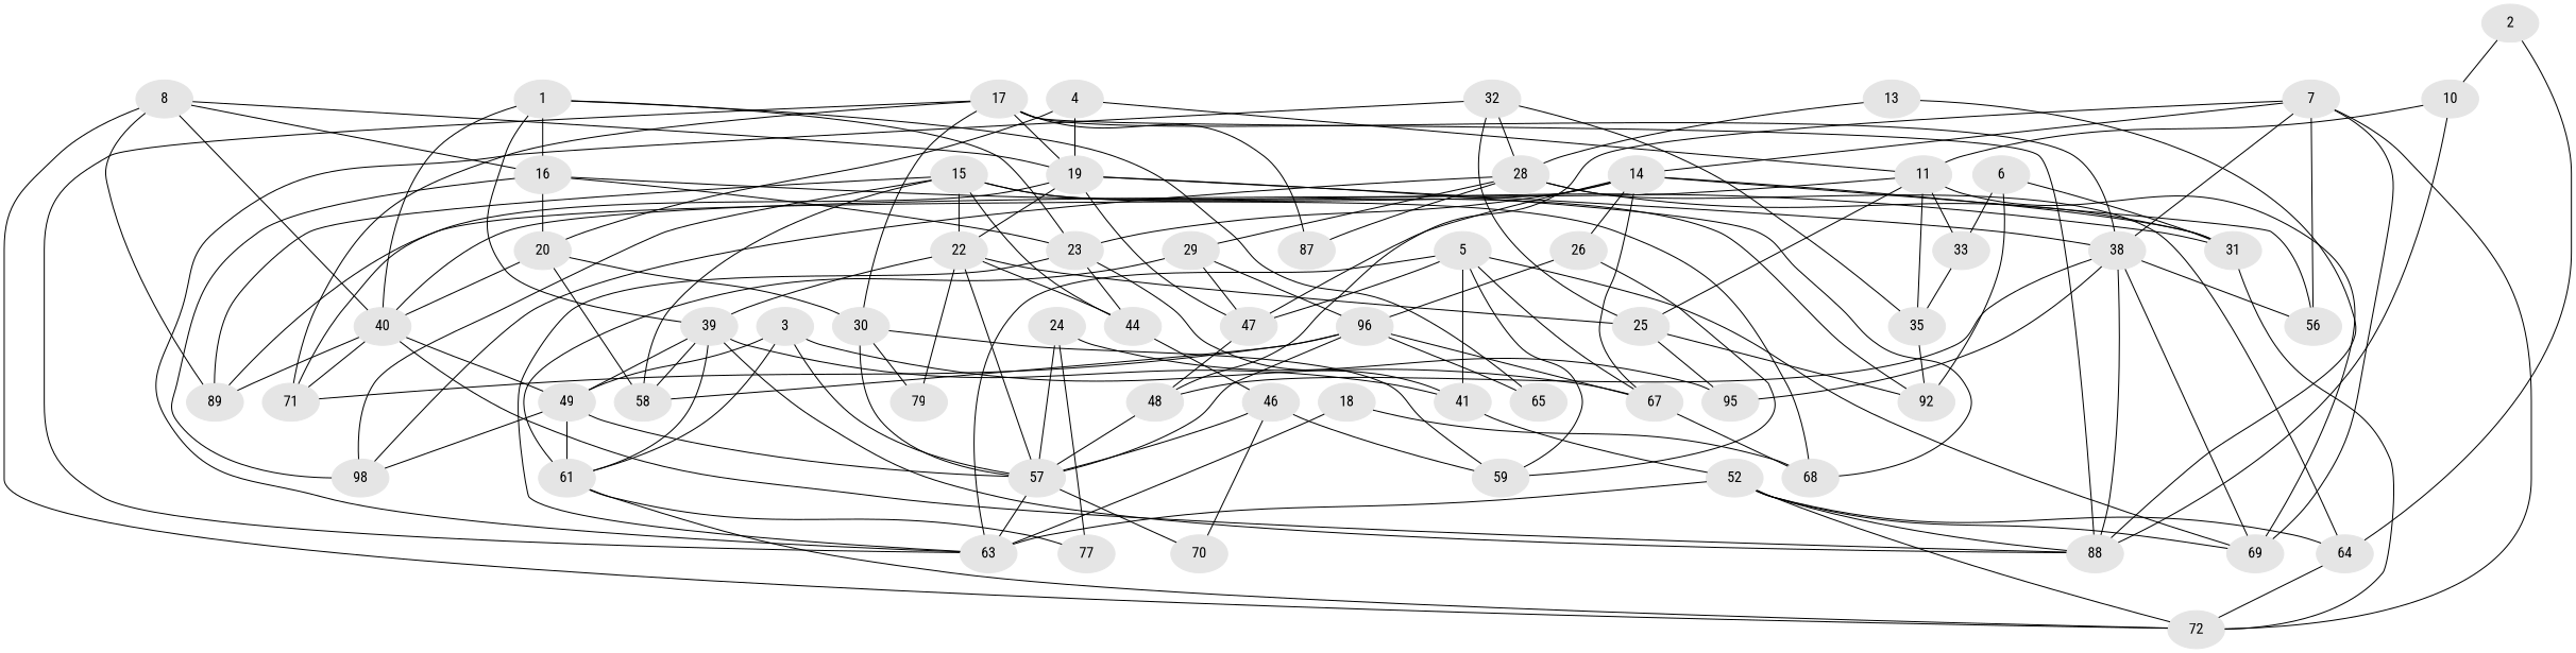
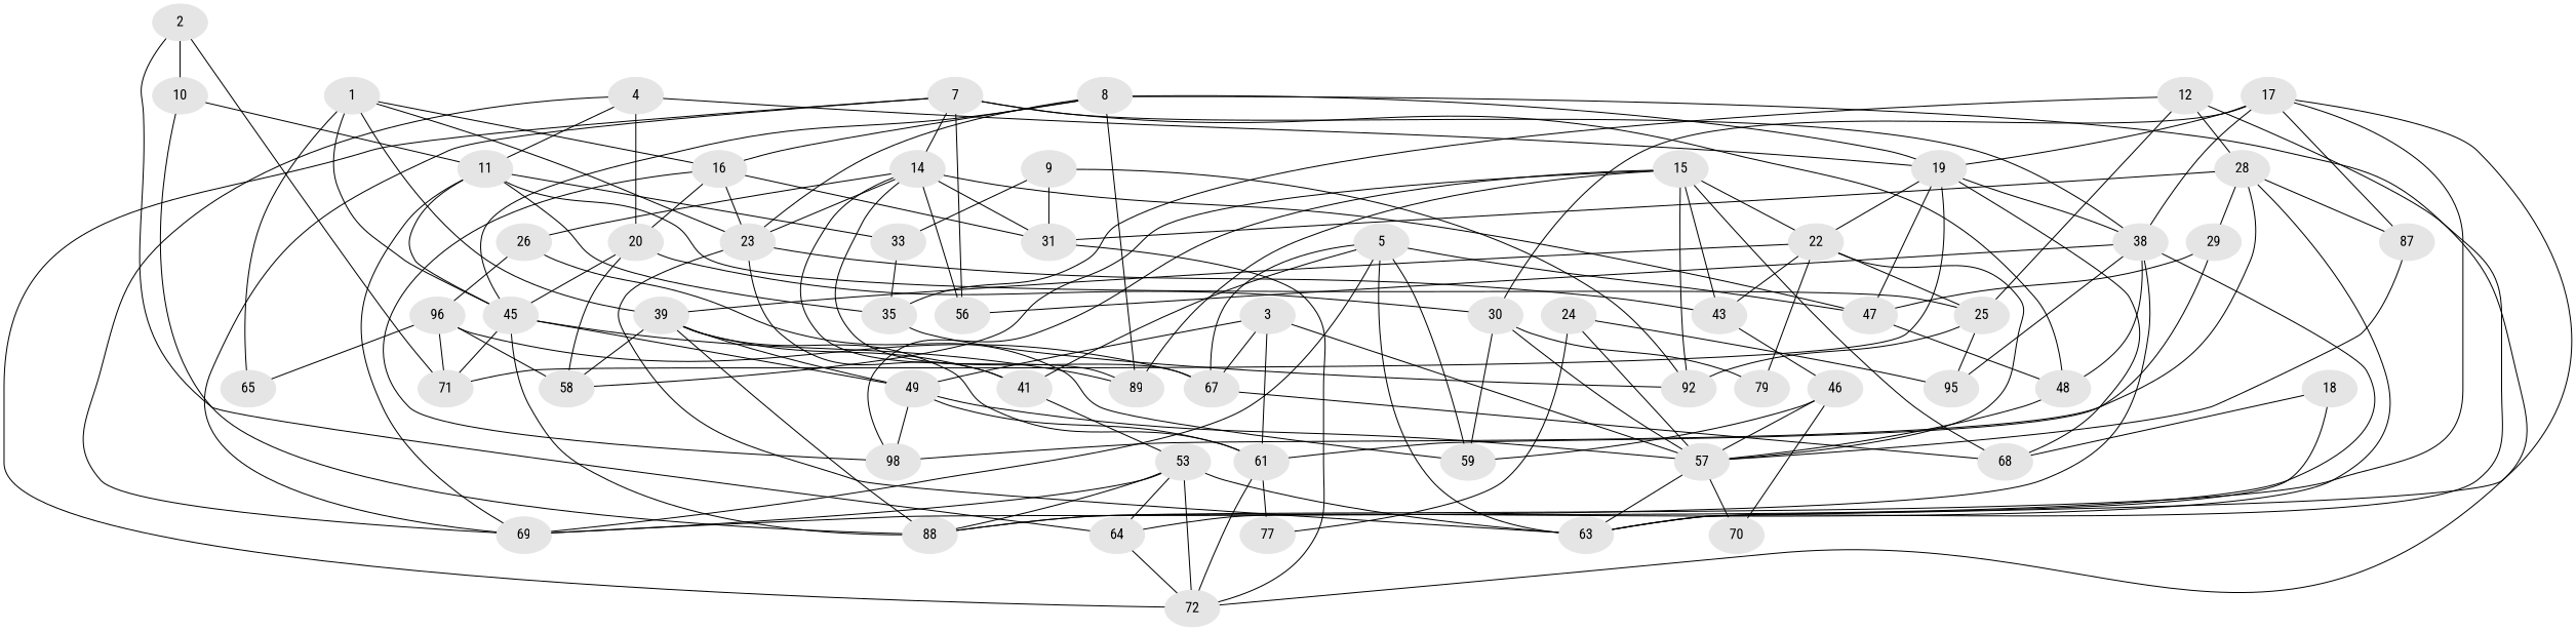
  graph {
    fontname="Roboto Condensed"
    node [color=gray90 fontname="Roboto Condensed" style=filled]
    edge [fontname="Roboto Condensed"]
    1 [super="+96"]
    16 [super="+50"]
    23 [super="+66"]
    39 [super="+75"]
-   40 [super="+80"]
+   40 [super="+80" label=45]
    65
    20 [super="+34"]
    31
    98
    41 [super="+76"]
    63 [super="+73"]
-   44
+   44 [label=43]
    49 [super="+85"]
    61 [super="+93"]
    88 [super="+90"]
    58
    71
    89
    2 [super="+6"]
    10 [super="+99"]
    64
    11 [super="+42"]
    72 [super="+94"]
    57 [super="+81"]
    3
    67
    70
    77
    68
    4 [super="+60"]
    19 [super="+86"]
    69 [super="+97"]
    33
    25 [super="+82"]
    35 [super="+74"]
    47 [super="+91"]
    38 [super="+54"]
    22 [super="+51"]
    30 [super="+45"]
    5 [super="+100"]
    59
-   53 [super="+62" label=52]
+   53 [super="+62"]
    48
    7 [super="+55"]
    14 [super="+27"]
    56
    26
    95
    8 [super="+83"]
-   9 [label=6]
+   9
    92
-   12 [label=32]
+   12
    28 [super="+37"]
    87
    29
-   13
    n57 [label=96 super="+52"]
    15 [super="+78"]
    79
    46
    17 [super="+43"]
    18
    24 [super="+32"]
    1 -- 16
    1 -- 23
    1 -- 39
    1 -- 40
    1 -- 65
    16 -- 23
    16 -- 20
    16 -- 31
    16 -- 98
    23 -- 41
    23 -- 63
    23 -- 44
    39 -- 41
    39 -- 49
    39 -- 61
    39 -- 88
    39 -- 58
    40 -- 49
    40 -- 88
    40 -- 71
    40 -- 89
    20 -- 40
    20 -- 58
    20 -- 30 [weight=2]
    31 -- 72
    41 -- 53
    44 -- 46
    49 -- 98
    49 -- 61
    49 -- 57
    61 -- 72
    61 -- 77
-   17 -- 71
+   2 -- 71
    2 -- 10
    2 -- 64
    10 -- 88
    10 -- 11 [weight=2]
    64 -- 72
    11 -- 40
    11 -- 69
    11 -- 33
    11 -- 25
    11 -- 35
    57 -- 63
    57 -- 70
    3 -- 49
    3 -- 61
    3 -- 57
    3 -- 67
    67 -- 68
    4 -- 20 [weight=2]
    4 -- 11
    4 -- 19
+   4 -- 69
    19 -- 71
    19 -- 68
    19 -- 47
    19 -- 38
    19 -- 22
    33 -- 35
    25 -- 95
    25 -- 92
    35 -- 92
    47 -- 48
    38 -- 88
    38 -- 69
    38 -- 48
    38 -- 56
    38 -- 95
    22 -- 39
    22 -- 44
    22 -- 57
    22 -- 25
    22 -- 79
    30 -- 57
    30 -- 59
    30 -- 79
    5 -- 41
    5 -- 63
    5 -- 67
    5 -- 69
    5 -- 47
    5 -- 59
    53 -- 63 [weight=2]
    53 -- 88
    53 -- 64
    53 -- 72
    53 -- 69
    48 -- 57
    7 -- 72
    7 -- 69
    7 -- 38
    7 -- 48
    7 -- 14
    7 -- 56
    14 -- 23
    14 -- 31
    14 -- 89
    14 -- 67
    14 -- 47
    14 -- 56
    14 -- 26
    26 -- 59
    26 -- n57
    8 -- 16
+   8 -- 23
    8 -- 40
    8 -- 89
    8 -- 72
    8 -- 19
    9 -- 31
    9 -- 33
    9 -- 92
    12 -- 63
    12 -- 25
    12 -- 35
    12 -- 28
    28 -- 31
    28 -- 98
    28 -- 64
    28 -- 87
    28 -- 29
    29 -- 61
    29 -- 47
-   29 -- n57
-   13 -- 88
-   13 -- 28
    n57 -- 65
    n57 -- 58
    n57 -- 71
-   n57 -- 57
+   87 -- 57
    n57 -- 67
    15 -- 98
    15 -- 44
    15 -- 58
    15 -- 89
    15 -- 68
    15 -- 22
    15 -- 92 [weight=2]
    46 -- 57
    46 -- 70
    46 -- 59
    17 -- 63
    17 -- 88
    17 -- 19
    17 -- 38
    17 -- 30
    17 -- 87
    18 -- 63
    18 -- 68
    24 -- 57
    24 -- 77
    24 -- 95
  }
